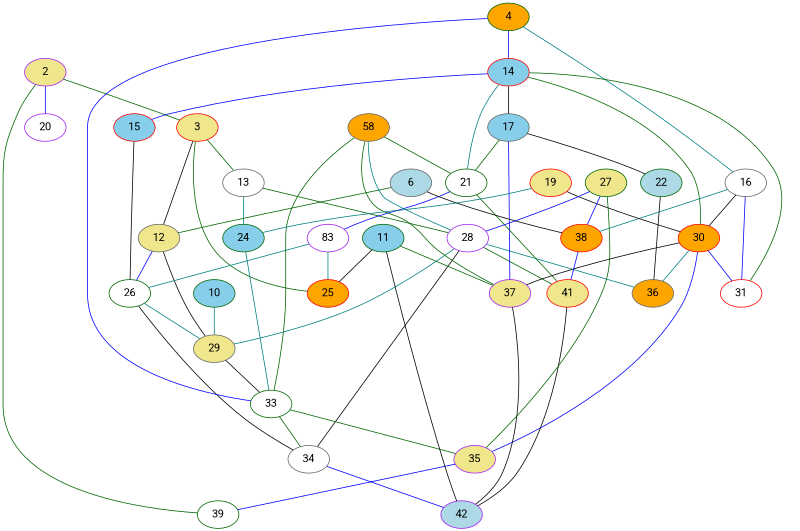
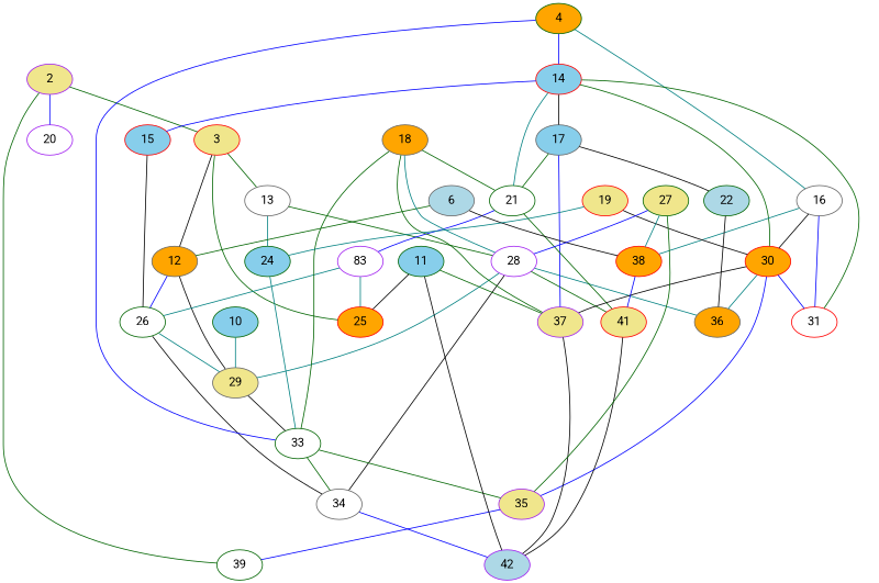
  graph {
    fontname=Roboto
    node [color=darkgreen fillcolor=white fontname=Roboto style=filled]
    edge [color=darkgreen fontname=Roboto weight=1.0]
    2 [color=purple fillcolor=khaki]
    3 [color=red fillcolor=khaki]
    20 [color=purple]
    39
-   12 [color=gray40 fillcolor=khaki]
+   12 [color=gray40 fillcolor=orange]
    13 [color=gray40]
    25 [color=red fillcolor=orange]
    29 [color=gray40 fillcolor=khaki]
    26
    24 [fillcolor=skyblue]
    28 [color=purple]
    4 [fillcolor=orange]
    14 [color=red fillcolor=skyblue]
    16 [color=gray40]
    33
    15 [color=red fillcolor=skyblue]
    17 [color=gray40 fillcolor=skyblue]
    21
    30 [color=red fillcolor=orange]
    31 [color=red]
    38 [color=red fillcolor=orange]
    34 [color=gray40]
    35 [color=purple fillcolor=khaki]
    6 [color=gray40 fillcolor=lightblue]
    41 [color=red fillcolor=khaki]
    11 [fillcolor=skyblue]
    42 [color=purple fillcolor=lightblue]
    37 [color=purple fillcolor=khaki]
    36 [color=gray40 fillcolor=orange]
    10 [fillcolor=skyblue]
    22 [fillcolor=lightblue]
    n32 [color=purple label=83]
-   18 [color=gray40 fillcolor=orange label=58]
+   18 [color=gray40 fillcolor=orange]
    19 [color=red fillcolor=khaki]
    27 [fillcolor=khaki]
    2 -- 3
    2 -- 20 [color=blue]
    2 -- 39
    3 -- 12 [color=black]
    3 -- 13
    3 -- 25
    12 -- 29 [color=black]
    12 -- 26 [color=blue]
    13 -- 24 [color=teal]
    13 -- 28 [weight=2.0]
    29 -- 33 [color=black]
    26 -- 29 [color=teal]
    26 -- 34 [color=black]
    24 -- 33 [color=teal]
    28 -- 29 [color=teal]
    28 -- 34 [color=black]
    28 -- 41
    28 -- 36 [color=teal]
    4 -- 14 [color=blue]
    4 -- 16 [color=teal]
    4 -- 33 [color=blue]
    14 -- 15 [color=blue]
    14 -- 17 [color=black]
    14 -- 21 [color=teal]
    14 -- 30
    14 -- 31
    16 -- 30 [color=black]
    16 -- 31 [color=blue]
    16 -- 38 [color=teal]
    33 -- 34
    33 -- 35
    15 -- 26 [color=black]
    17 -- 21
    17 -- 37 [color=blue]
    17 -- 22 [color=black]
    21 -- 41
    21 -- n32 [color=blue]
    30 -- 31 [color=blue weight=2.0]
    30 -- 35 [color=blue]
    30 -- 37 [color=black]
    30 -- 36 [color=teal]
    38 -- 41 [color=blue]
    34 -- 42 [color=blue]
    35 -- 39 [color=blue]
    6 -- 12
    6 -- 38 [color=black]
    41 -- 42 [color=black]
    11 -- 25 [color=black]
    11 -- 42 [color=black]
    11 -- 37
    37 -- 42 [color=black]
    10 -- 29 [color=teal]
    22 -- 36 [color=black]
    n32 -- 25 [color=teal]
    n32 -- 26 [color=teal]
    18 -- 28 [color=teal weight=2.0]
    18 -- 33
    18 -- 21
    18 -- 37
    19 -- 24 [color=teal]
    19 -- 30 [color=black]
    27 -- 28 [color=blue]
-   27 -- 38 [color=blue]
+   27 -- 38 [color=teal]
    27 -- 35
  }
